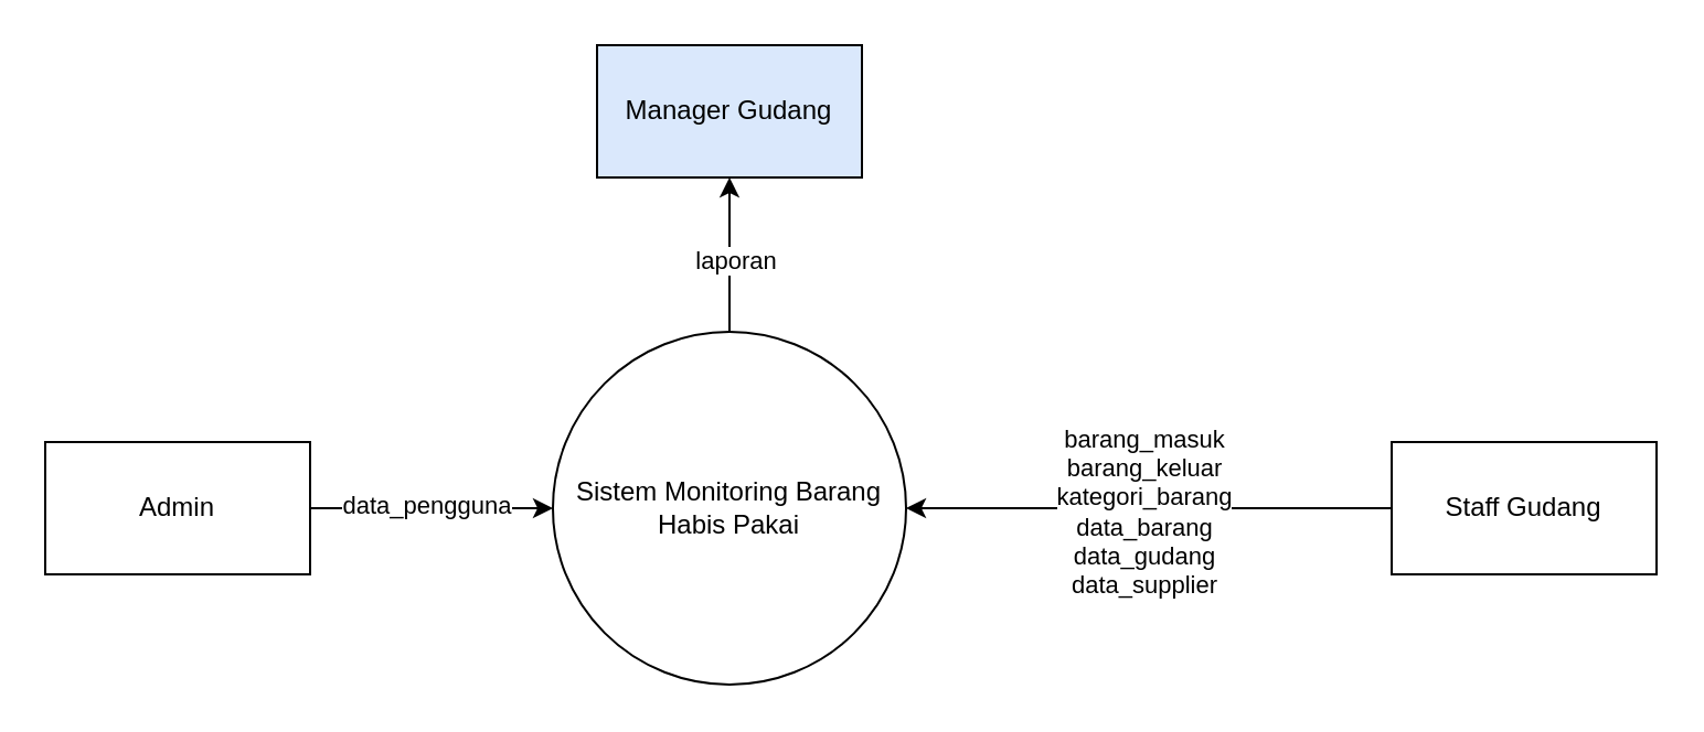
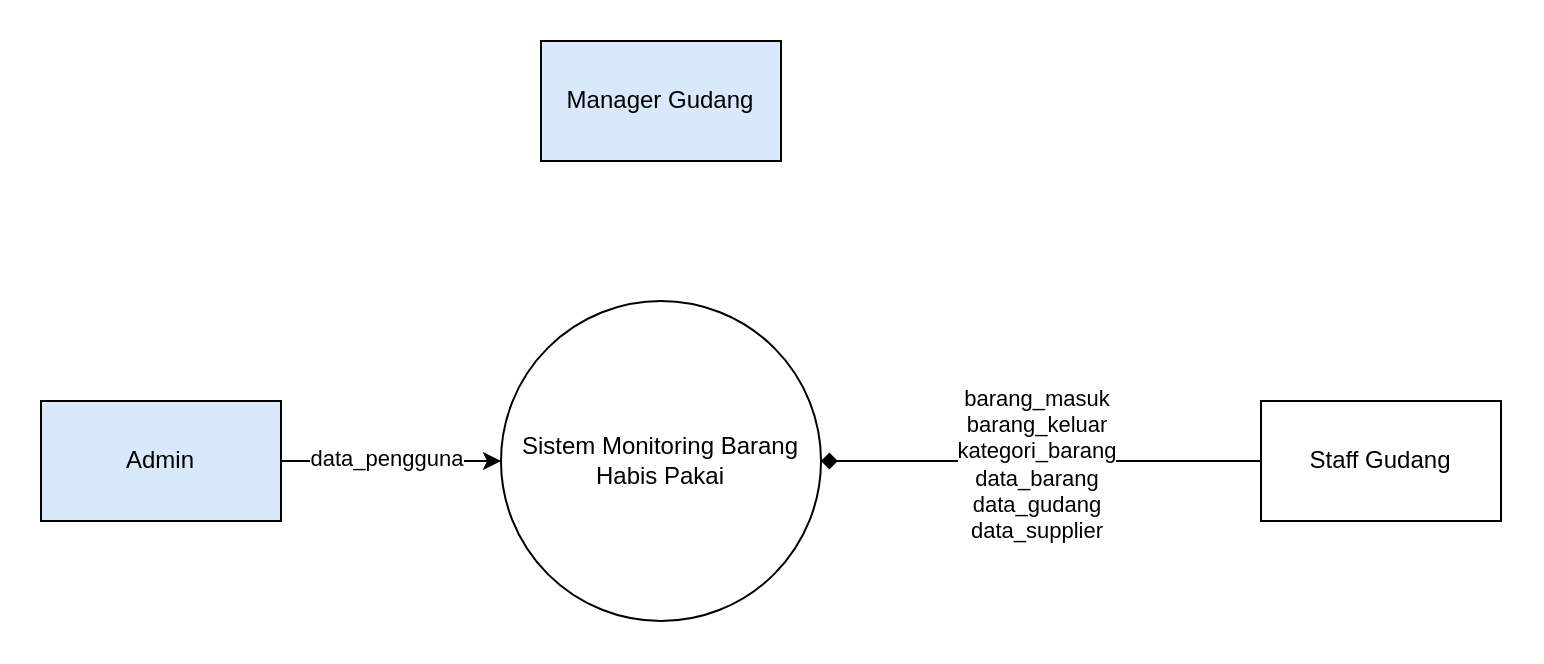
  <mxCell id="0" />
  <mxCell id="1" parent="0" />
- <mxCell id="2" style="edgeStyle=orthogonalEdgeStyle;rounded=0;orthogonalLoop=1;jettySize=auto;html=1;exitX=0.5;exitY=0;exitDx=0;exitDy=0;entryX=0.5;entryY=1;entryDx=0;entryDy=0;" parent="1" source="4" target="11" edge="1"><mxGeometry relative="1" as="geometry" /></mxCell>
- <mxCell id="3" value="laporan" style="edgeLabel;html=1;align=center;verticalAlign=middle;resizable=0;points=[];" parent="2" vertex="1" connectable="0"><mxGeometry x="-0.049" y="-2" relative="1" as="geometry"><mxPoint as="offset" /></mxGeometry></mxCell>
  <mxCell id="4" value="Sistem Monitoring Barang Habis Pakai" style="ellipse;whiteSpace=wrap;html=1;aspect=fixed;" parent="1" vertex="1"><mxGeometry x="250" y="150" width="160" height="160" as="geometry" /></mxCell>
- <mxCell id="5" style="edgeStyle=orthogonalEdgeStyle;rounded=0;orthogonalLoop=1;jettySize=auto;html=1;exitX=0;exitY=0.5;exitDx=0;exitDy=0;entryX=1;entryY=0.5;entryDx=0;entryDy=0;" parent="1" source="7" target="4" edge="1"><mxGeometry relative="1" as="geometry" /></mxCell>
+ <mxCell id="5" style="edgeStyle=orthogonalEdgeStyle;rounded=0;orthogonalLoop=1;jettySize=auto;html=1;exitX=0;exitY=0.5;exitDx=0;exitDy=0;entryX=1;entryY=0.5;entryDx=0;entryDy=0;endArrow=diamond;" parent="1" source="7" target="4" edge="1"><mxGeometry relative="1" as="geometry" /></mxCell>
  <mxCell id="6" value="&lt;div&gt;barang_masuk&lt;/div&gt;&lt;div&gt;barang_keluar&lt;/div&gt;&lt;div&gt;kategori_barang&lt;br&gt;&lt;/div&gt;&lt;div&gt;data_barang&lt;/div&gt;&lt;div&gt;data_gudang&lt;/div&gt;&lt;div&gt;data_supplier&lt;br&gt;&lt;/div&gt;" style="edgeLabel;html=1;align=center;verticalAlign=middle;resizable=0;points=[];" parent="5" vertex="1" connectable="0"><mxGeometry x="0.031" y="1" relative="1" as="geometry"><mxPoint as="offset" /></mxGeometry></mxCell>
  <mxCell id="7" value="Staff Gudang" style="rounded=0;whiteSpace=wrap;html=1;" parent="1" vertex="1"><mxGeometry x="630" y="200" width="120" height="60" as="geometry" /></mxCell>
  <mxCell id="8" style="edgeStyle=orthogonalEdgeStyle;rounded=0;orthogonalLoop=1;jettySize=auto;html=1;exitX=1;exitY=0.5;exitDx=0;exitDy=0;entryX=0;entryY=0.5;entryDx=0;entryDy=0;" parent="1" source="10" target="4" edge="1"><mxGeometry relative="1" as="geometry" /></mxCell>
  <mxCell id="9" value="data_pengguna" style="edgeLabel;html=1;align=center;verticalAlign=middle;resizable=0;points=[];" parent="8" vertex="1" connectable="0"><mxGeometry x="-0.054" y="2" relative="1" as="geometry"><mxPoint as="offset" /></mxGeometry></mxCell>
- <mxCell id="10" value="Admin" style="rounded=0;whiteSpace=wrap;html=1;" parent="1" vertex="1"><mxGeometry x="20" y="200" width="120" height="60" as="geometry" /></mxCell>
+ <mxCell id="10" value="Admin" style="rounded=0;whiteSpace=wrap;html=1;fillColor=#dae8fc;" parent="1" vertex="1"><mxGeometry x="20" y="200" width="120" height="60" as="geometry" /></mxCell>
  <mxCell id="11" value="Manager Gudang" style="rounded=0;whiteSpace=wrap;html=1;fillColor=#dae8fc;" parent="1" vertex="1"><mxGeometry x="270" y="20" width="120" height="60" as="geometry" /></mxCell>
